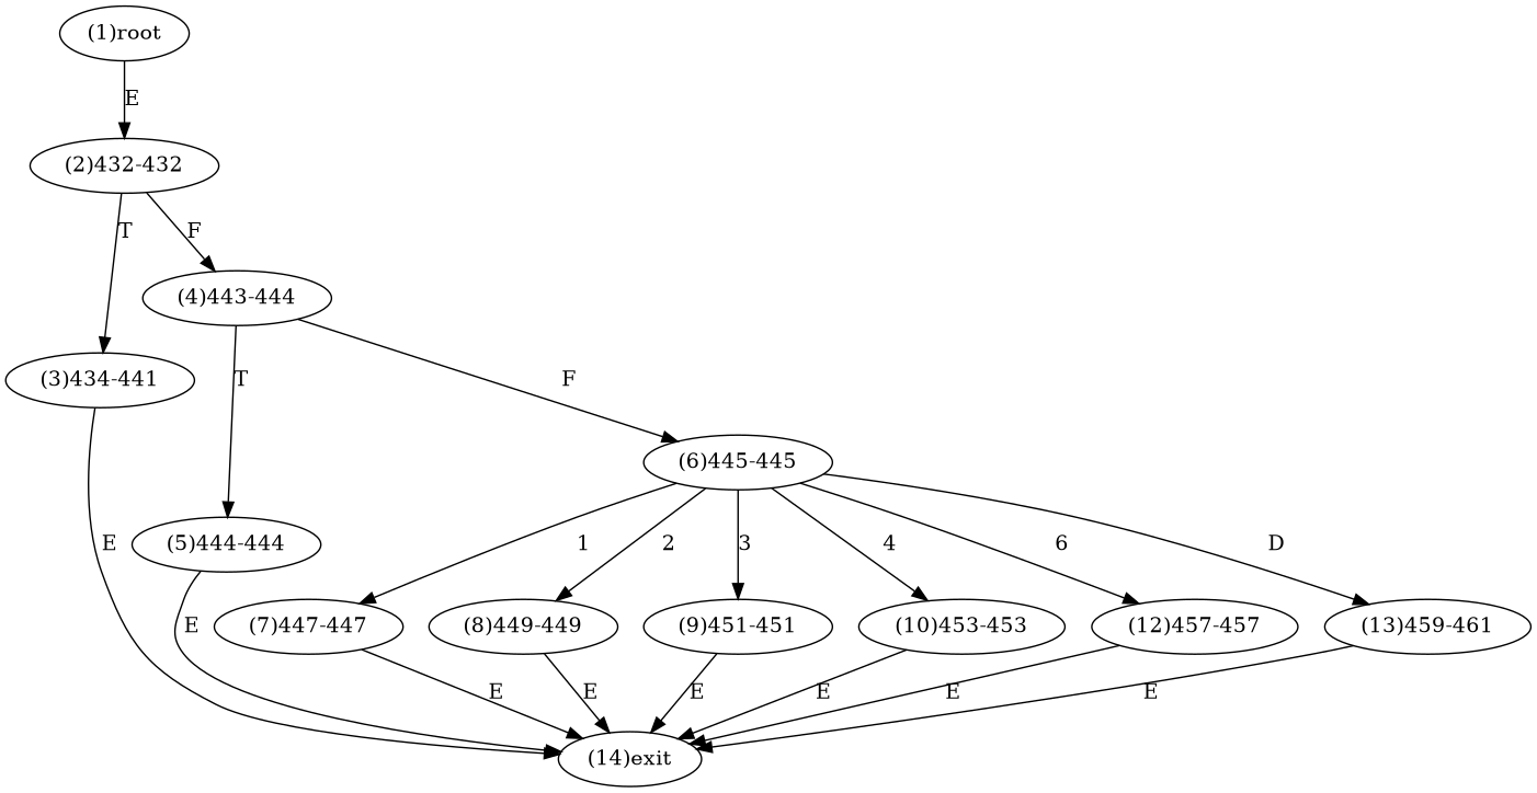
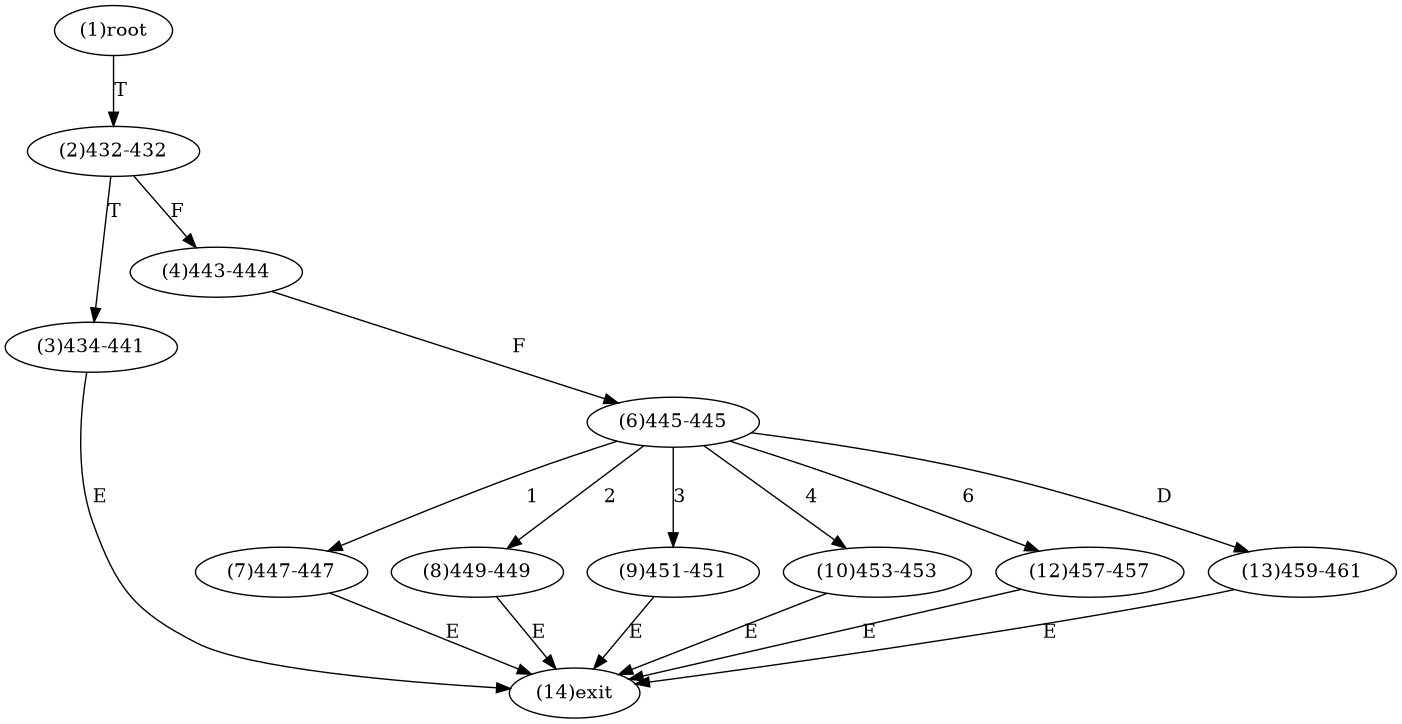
  digraph {
    n1 [label="(1)root"]
    n2 [label="(2)432-432"]
    n3 [label="(3)434-441"]
    n4 [label="(4)443-444"]
    n5 [label="(14)exit"]
-   n6 [label="(5)444-444"]
    n7 [label="(6)445-445"]
    n8 [label="(7)447-447"]
    n9 [label="(8)449-449"]
    n10 [label="(9)451-451"]
    n11 [label="(10)453-453"]
    n12 [label="(12)457-457"]
    n13 [label="(13)459-461"]
-   n1 -> n2 [label=E]
+   n1 -> n2 [label=T]
    n2 -> n3 [label=T]
    n2 -> n4 [label=F]
    n3 -> n5 [label=E]
-   n4 -> n6 [label=T]
    n4 -> n7 [label=F]
-   n6 -> n5 [label=E]
    n7 -> n8 [label=1]
    n7 -> n9 [label=2]
    n7 -> n10 [label=3]
    n7 -> n11 [label=4]
    n7 -> n12 [label=6]
    n7 -> n13 [label=D]
    n8 -> n5 [label=E]
    n9 -> n5 [label=E]
    n10 -> n5 [label=E]
    n11 -> n5 [label=E]
    n12 -> n5 [label=E]
    n13 -> n5 [label=E]
  }
